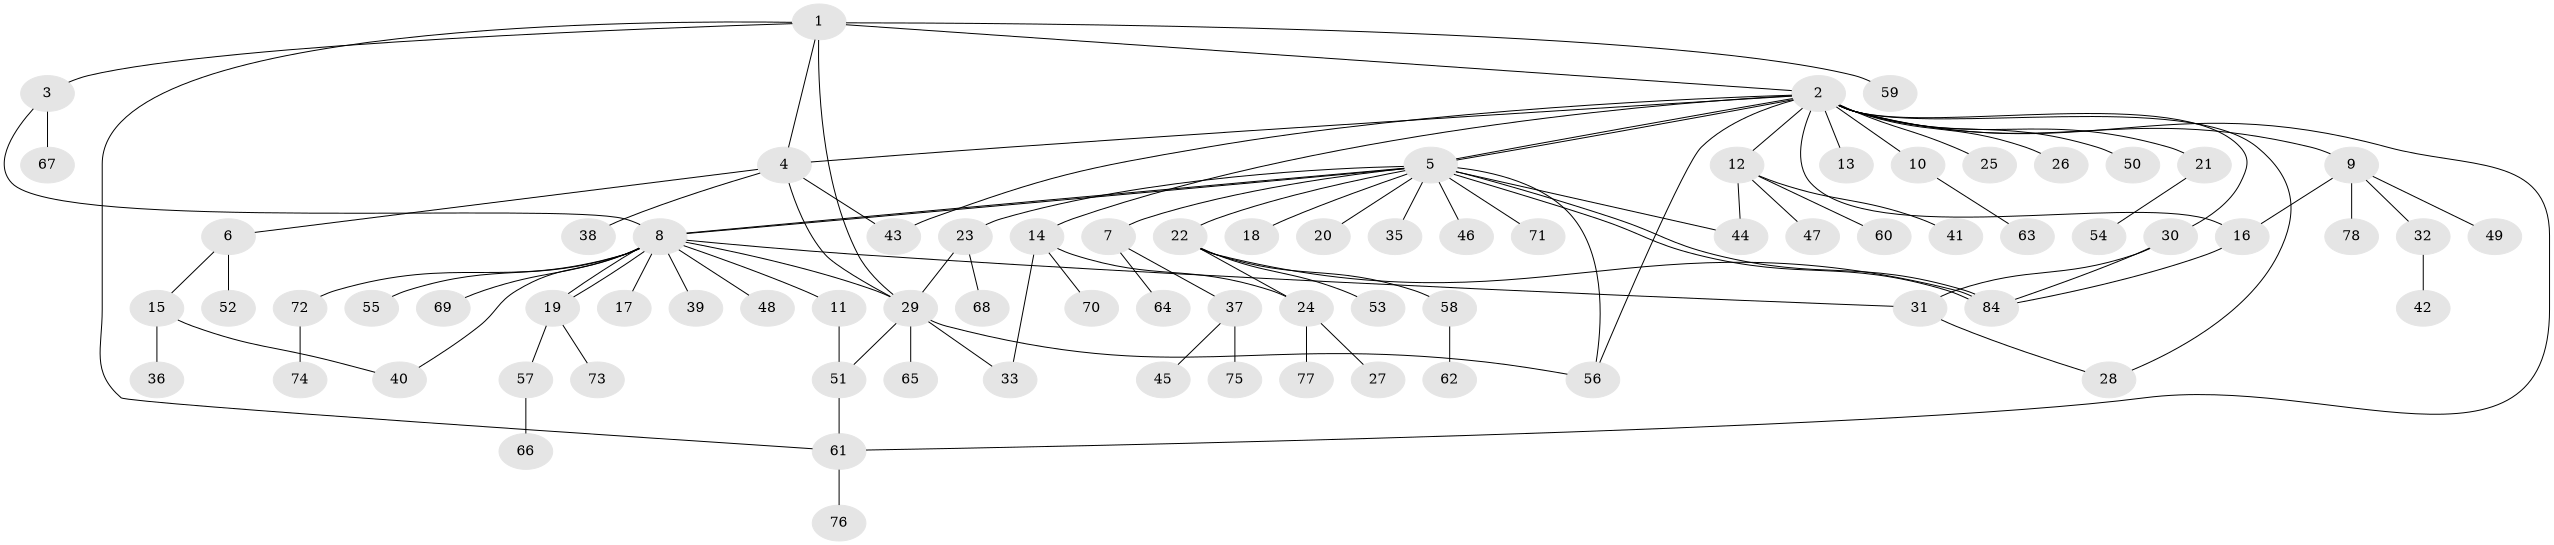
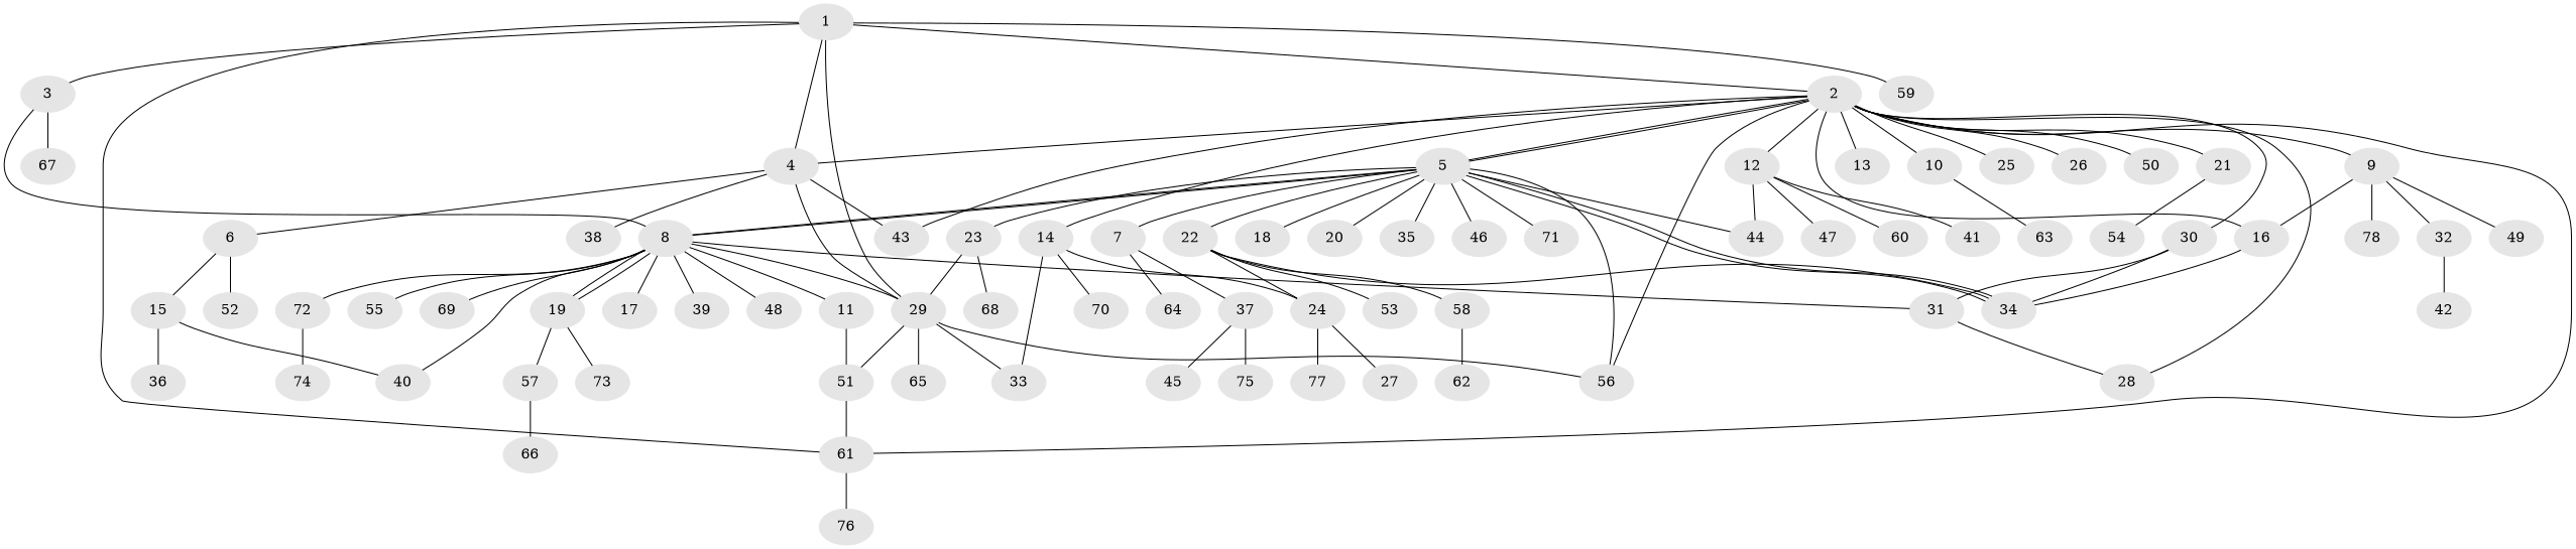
  graph {
    node [color=gray90 style=filled]
    1
    2
    3
    4
    29
    59
    61
    5
    9
    10
    12
    13
    14
    16
    21
    25
    26
    28
    30
    43
    50
    56
    8
    67
    6
    38
    51
    33
    65
    76
    7
    18
    20
    22
    23
-   34 [label=84]
+   34
    35
    44
    46
    71
    32
    49
    78
    63
    41
    47
    60
    24
    70
    54
    31
    11
    17
    19
    39
    40
    48
    55
    69
    72
    15
    52
    37
    64
    53
    58
    68
    36
    45
    75
    57
    73
    74
    42
    27
    77
    66
    62
    1 -- 2
    1 -- 3
    1 -- 4
    1 -- 29
    1 -- 59
    1 -- 61
    2 -- 4
    2 -- 61
    2 -- 5
    2 -- 5
    2 -- 9
    2 -- 10
    2 -- 12
    2 -- 13
    2 -- 14
    2 -- 16
    2 -- 21
    2 -- 25
    2 -- 26
    2 -- 28
    2 -- 30
    2 -- 43
    2 -- 50
    2 -- 56
    3 -- 8
    3 -- 67
    4 -- 29
    4 -- 43
    4 -- 6
    4 -- 38
    29 -- 56
    29 -- 51
    29 -- 33
    29 -- 65
    61 -- 76
    5 -- 56
    5 -- 8
    5 -- 8
    5 -- 7
    5 -- 18
    5 -- 20
    5 -- 22
    5 -- 23
    5 -- 34
    5 -- 34
    5 -- 35
    5 -- 44
    5 -- 46
    5 -- 71
    9 -- 16
    9 -- 32
    9 -- 49
    9 -- 78
    10 -- 63
    12 -- 44
    12 -- 41
    12 -- 47
    12 -- 60
    14 -- 33
    14 -- 24
    14 -- 70
    16 -- 34
    21 -- 54
    30 -- 34
    30 -- 31
    8 -- 29
    8 -- 31
    8 -- 11
    8 -- 17
    8 -- 19
    8 -- 19
    8 -- 39
    8 -- 40
    8 -- 48
    8 -- 55
    8 -- 69
    8 -- 72
    6 -- 15
    6 -- 52
    51 -- 61
    7 -- 37
    7 -- 64
    22 -- 34
    22 -- 24
    22 -- 53
    22 -- 58
    23 -- 29
    23 -- 68
    32 -- 42
    24 -- 27
    24 -- 77
    31 -- 28
    11 -- 51
    19 -- 57
    19 -- 73
    72 -- 74
    15 -- 40
    15 -- 36
    37 -- 45
    37 -- 75
    58 -- 62
    57 -- 66
  }
